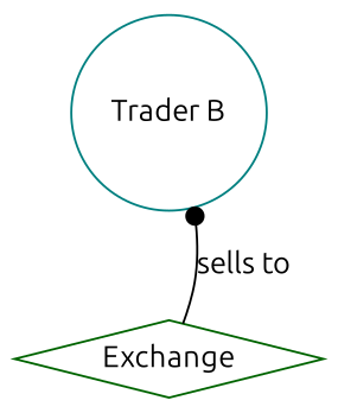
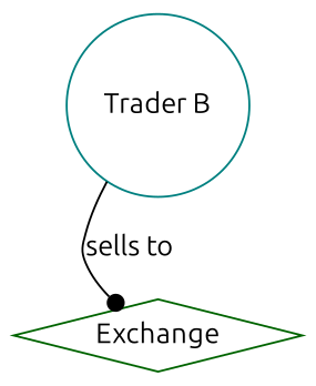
  digraph {
    fontname=Ubuntu
    node [fontname=Ubuntu]
    n1 [label="Trader B" color=teal shape=circle]
    n2 [label=Exchange color=darkgreen shape=diamond]
-   n2 -> n1 [label="sells to" style=solid arrowhead=dot fontname=Ubuntu]
+   n1 -> n2 [label="sells to" style=solid arrowhead=dot fontname=Ubuntu]
  }
